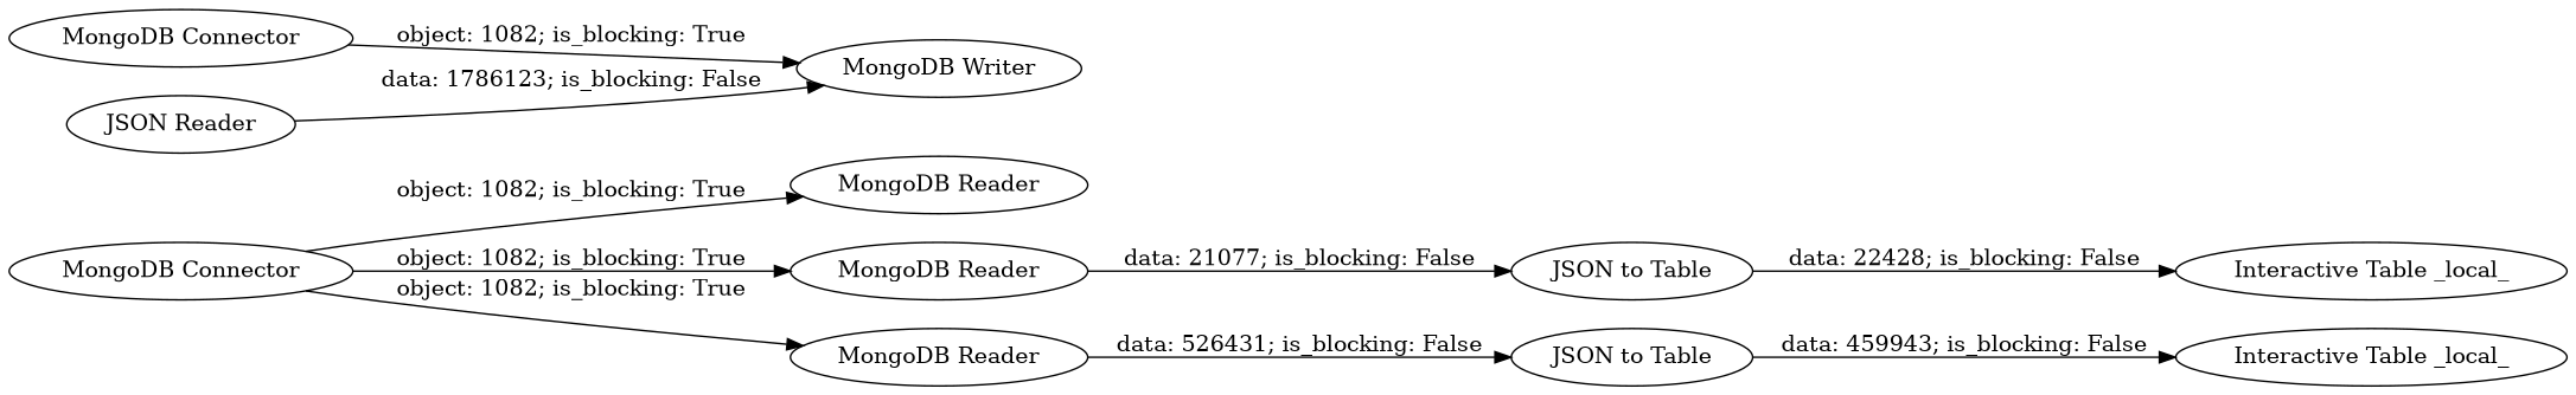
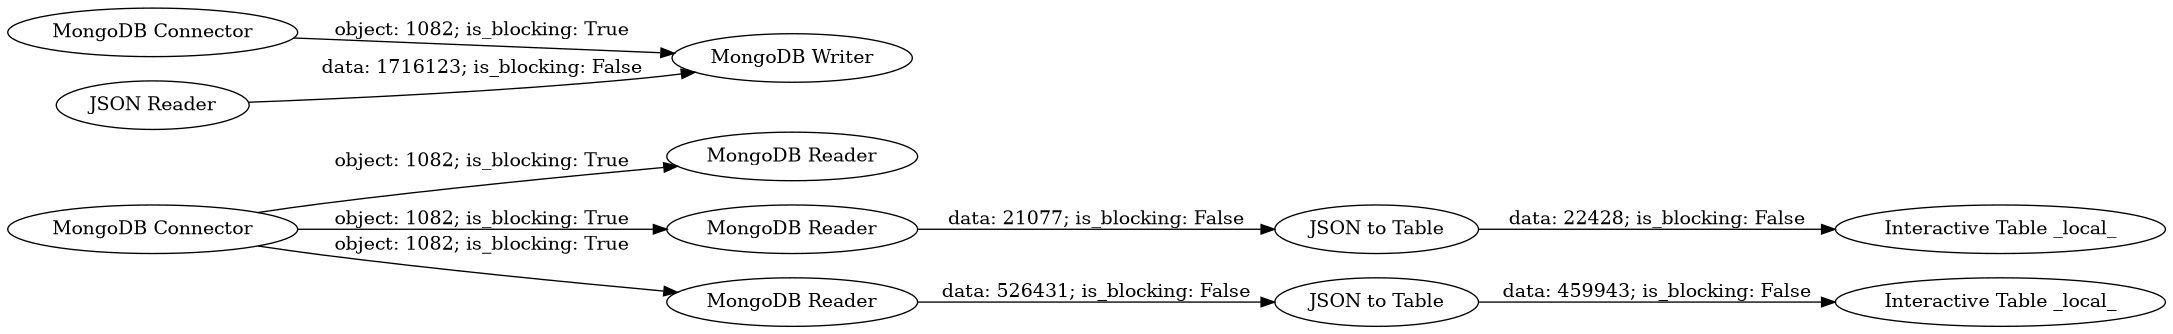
  digraph {
    rankdir=LR
    n1 [label="MongoDB Reader"]
    n2 [label="MongoDB Reader"]
    n3 [label="JSON to Table"]
    n4 [label="MongoDB Writer"]
    n5 [label="JSON to Table"]
    n6 [label="Interactive Table _local_"]
    n7 [label="MongoDB Connector"]
    n8 [label="MongoDB Reader"]
    n9 [label="MongoDB Connector"]
    n10 [label="Interactive Table _local_"]
    n11 [label="JSON Reader"]
    n2 -> n3 [label="data: 21077; is_blocking: False"]
    n3 -> n10 [label="data: 22428; is_blocking: False"]
    n5 -> n6 [label="data: 459943; is_blocking: False"]
    n7 -> n4 [label="object: 1082; is_blocking: True"]
    n8 -> n5 [label="data: 526431; is_blocking: False"]
    n9 -> n1 [label="object: 1082; is_blocking: True"]
    n9 -> n2 [label="object: 1082; is_blocking: True"]
    n9 -> n8 [label="object: 1082; is_blocking: True"]
-   n11 -> n4 [label="data: 1786123; is_blocking: False"]
+   n11 -> n4 [label="data: 1716123; is_blocking: False"]
  }
